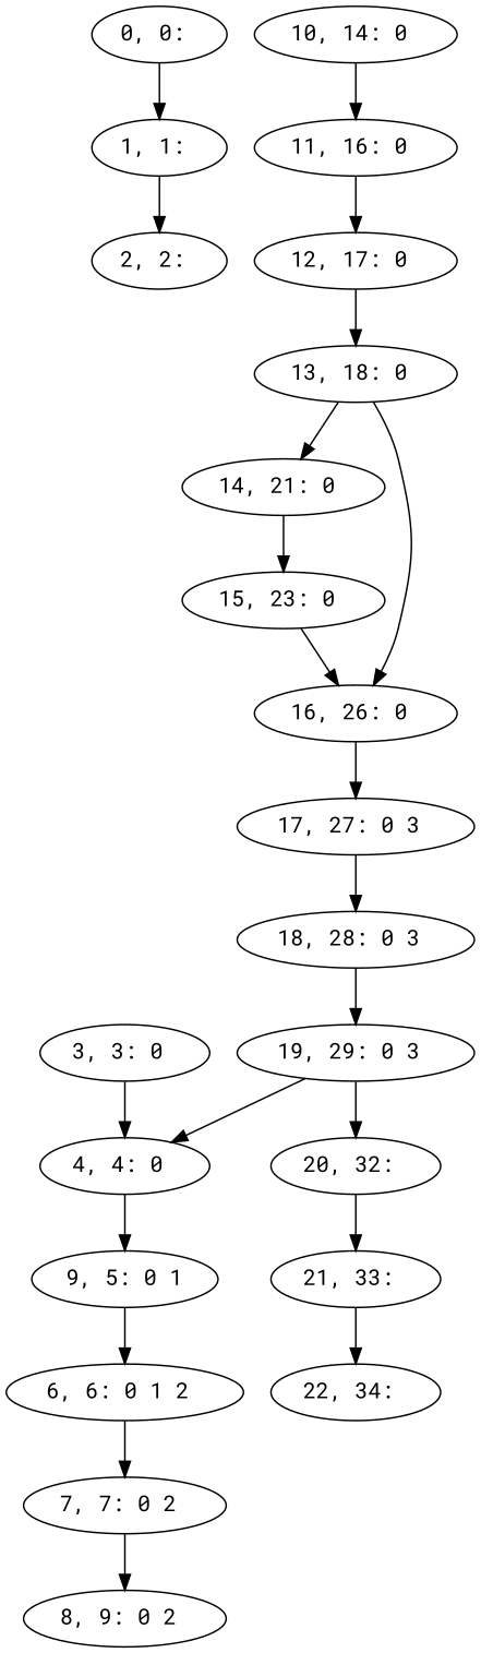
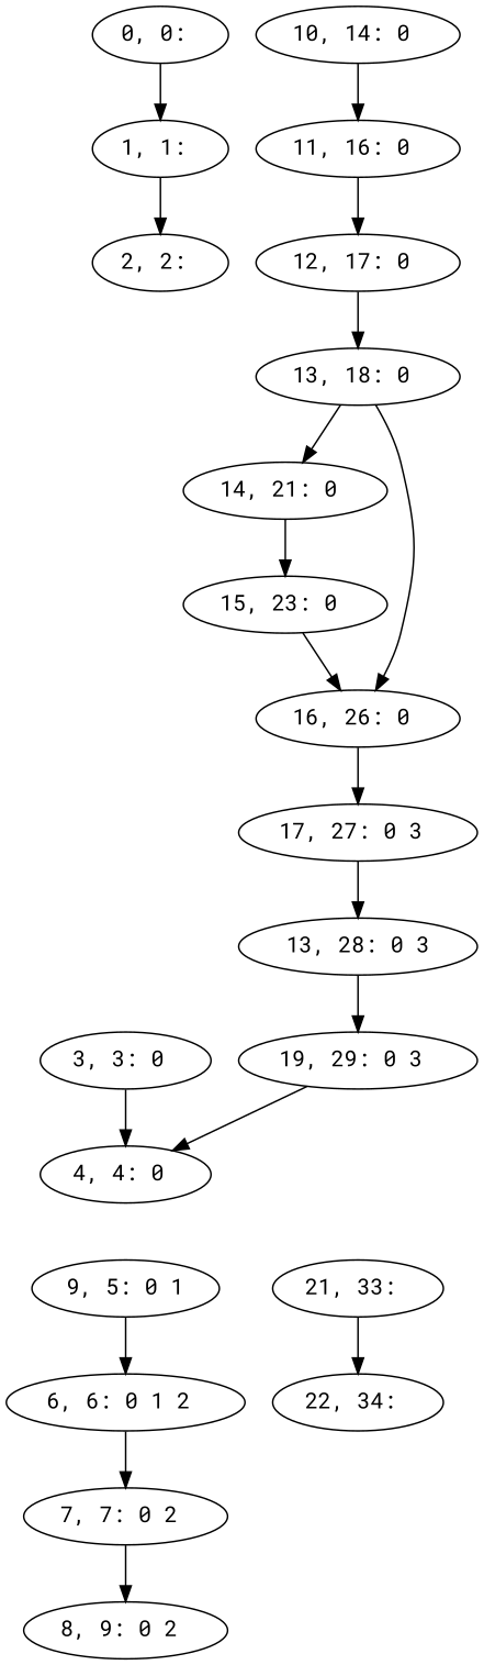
  digraph {
    fontname="Roboto Mono"
    node [fontname="Roboto Mono"]
    edge [fontname="Roboto Mono"]
    n1 [label="0, 0: "]
    n2 [label="1, 1: "]
    n3 [label="2, 2: "]
    n4 [label="3, 3: 0 "]
    n5 [label="4, 4: 0 "]
    n6 [label="9, 5: 0 1"]
    n7 [label="6, 6: 0 1 2 "]
    n8 [label="7, 7: 0 2 "]
    n9 [label="8, 9: 0 2 "]
    n10 [label="10, 14: 0 "]
    n11 [label="11, 16: 0 "]
    n12 [label="12, 17: 0 "]
    n13 [label="13, 18: 0 "]
    n14 [label="14, 21: 0 "]
    n15 [label="16, 26: 0 "]
    n16 [label="15, 23: 0 "]
    n17 [label="17, 27: 0 3 "]
-   n18 [label="18, 28: 0 3 "]
+   n18 [label="13, 28: 0 3"]
    n19 [label="19, 29: 0 3 "]
-   n20 [label="20, 32: "]
    n21 [label="21, 33: "]
    n22 [label="22, 34: "]
    n1 -> n2
    n2 -> n3
    n4 -> n5
-   n5 -> n6
    n6 -> n7
    n7 -> n8
    n8 -> n9
    n10 -> n11
    n11 -> n12
    n12 -> n13
    n13 -> n14
    n13 -> n15
    n14 -> n16
    n15 -> n17
    n16 -> n15
    n17 -> n18
    n18 -> n19
    n19 -> n5
-   n19 -> n20
-   n20 -> n21
    n21 -> n22
  }
